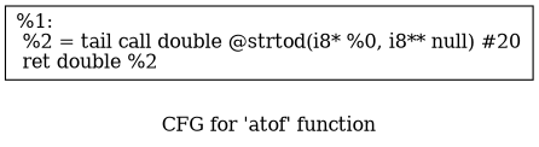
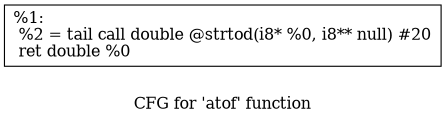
  digraph {
    label="CFG for 'atof' function"
-   n1 [label="{%1:\l  %2 = tail call double @strtod(i8* %0, i8** null) #20\l  ret double %2\l}" shape=record]
+   n1 [label="{%1:\l  %2 = tail call double @strtod(i8* %0, i8** null) #20\l  ret double %0\l}" shape=record]
  }
